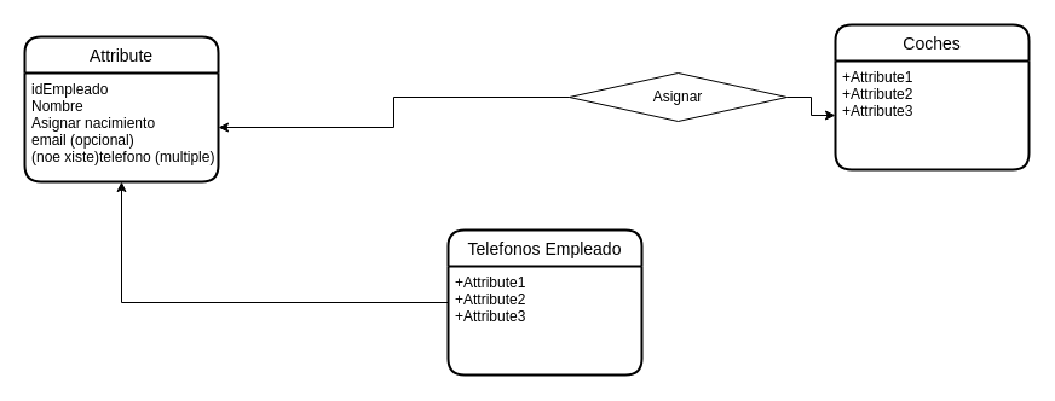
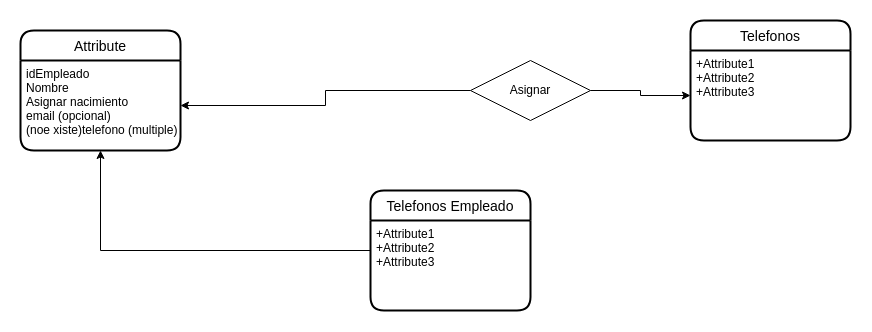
  <mxCell id="0" />
  <mxCell id="1" parent="0" />
  <mxCell id="2" value="Attribute" style="swimlane;childLayout=stackLayout;horizontal=1;startSize=30;horizontalStack=0;rounded=1;fontSize=14;fontStyle=0;strokeWidth=2;resizeParent=0;resizeLast=1;shadow=0;dashed=0;align=center;" vertex="1" parent="1"><mxGeometry x="20" y="30" width="160" height="120" as="geometry" /></mxCell>
  <mxCell id="3" value="idEmpleado&#10;Nombre&#10;Asignar nacimiento&#10;email (opcional)&#10;(noe xiste)telefono (multiple)" style="align=left;strokeColor=none;fillColor=none;spacingLeft=4;fontSize=12;verticalAlign=top;resizable=0;rotatable=0;part=1;" vertex="1" parent="2"><mxGeometry y="30" width="160" height="90" as="geometry" /></mxCell>
- <mxCell id="4" value="Coches" style="swimlane;childLayout=stackLayout;horizontal=1;startSize=30;horizontalStack=0;rounded=1;fontSize=14;fontStyle=0;strokeWidth=2;resizeParent=0;resizeLast=1;shadow=0;dashed=0;align=center;" vertex="1" parent="1"><mxGeometry x="690" y="20" width="160" height="120" as="geometry" /></mxCell>
+ <mxCell id="4" value="Telefonos" style="swimlane;childLayout=stackLayout;horizontal=1;startSize=30;horizontalStack=0;rounded=1;fontSize=14;fontStyle=0;strokeWidth=2;resizeParent=0;resizeLast=1;shadow=0;dashed=0;align=center;" vertex="1" parent="1"><mxGeometry x="690" y="20" width="160" height="120" as="geometry" /></mxCell>
  <mxCell id="5" value="+Attribute1&#10;+Attribute2&#10;+Attribute3" style="align=left;strokeColor=none;fillColor=none;spacingLeft=4;fontSize=12;verticalAlign=top;resizable=0;rotatable=0;part=1;" vertex="1" parent="4"><mxGeometry y="30" width="160" height="90" as="geometry" /></mxCell>
  <mxCell id="6" style="edgeStyle=orthogonalEdgeStyle;rounded=0;orthogonalLoop=1;jettySize=auto;html=1;" edge="1" parent="1" source="8" target="3"><mxGeometry relative="1" as="geometry" /></mxCell>
  <mxCell id="7" style="edgeStyle=orthogonalEdgeStyle;rounded=0;orthogonalLoop=1;jettySize=auto;html=1;" edge="1" parent="1" source="8" target="5"><mxGeometry relative="1" as="geometry" /></mxCell>
- <mxCell id="8" value="Asignar" style="shape=rhombus;perimeter=rhombusPerimeter;whiteSpace=wrap;html=1;align=center;" vertex="1" parent="1"><mxGeometry x="470" y="60" width="180" height="40" as="geometry" /></mxCell>
+ <mxCell id="8" value="Asignar" style="shape=rhombus;perimeter=rhombusPerimeter;whiteSpace=wrap;html=1;align=center;" vertex="1" parent="1"><mxGeometry x="470" y="60" width="120" height="60" as="geometry" /></mxCell>
  <mxCell id="9" style="edgeStyle=orthogonalEdgeStyle;rounded=0;orthogonalLoop=1;jettySize=auto;html=1;" edge="1" parent="1" source="10" target="3"><mxGeometry relative="1" as="geometry" /></mxCell>
  <mxCell id="10" value="Telefonos Empleado" style="swimlane;childLayout=stackLayout;horizontal=1;startSize=30;horizontalStack=0;rounded=1;fontSize=14;fontStyle=0;strokeWidth=2;resizeParent=0;resizeLast=1;shadow=0;dashed=0;align=center;" vertex="1" parent="1"><mxGeometry x="370" y="190" width="160" height="120" as="geometry" /></mxCell>
  <mxCell id="11" value="+Attribute1&#10;+Attribute2&#10;+Attribute3" style="align=left;strokeColor=none;fillColor=none;spacingLeft=4;fontSize=12;verticalAlign=top;resizable=0;rotatable=0;part=1;" vertex="1" parent="10"><mxGeometry y="30" width="160" height="90" as="geometry" /></mxCell>
